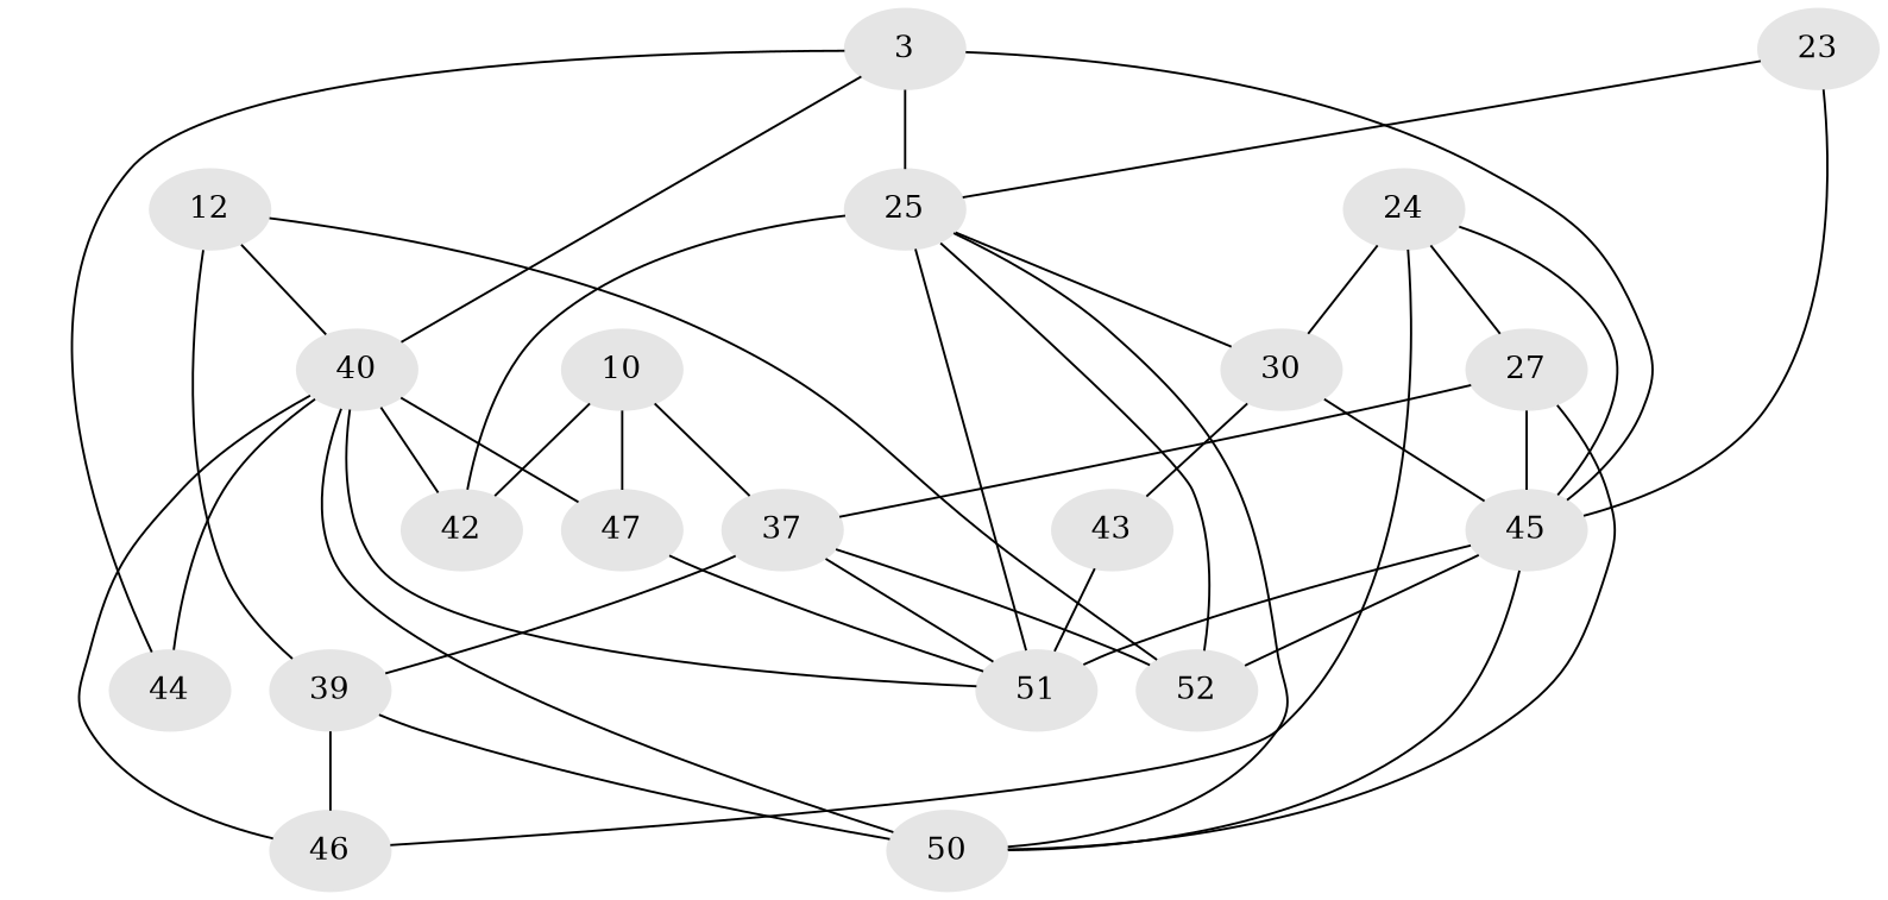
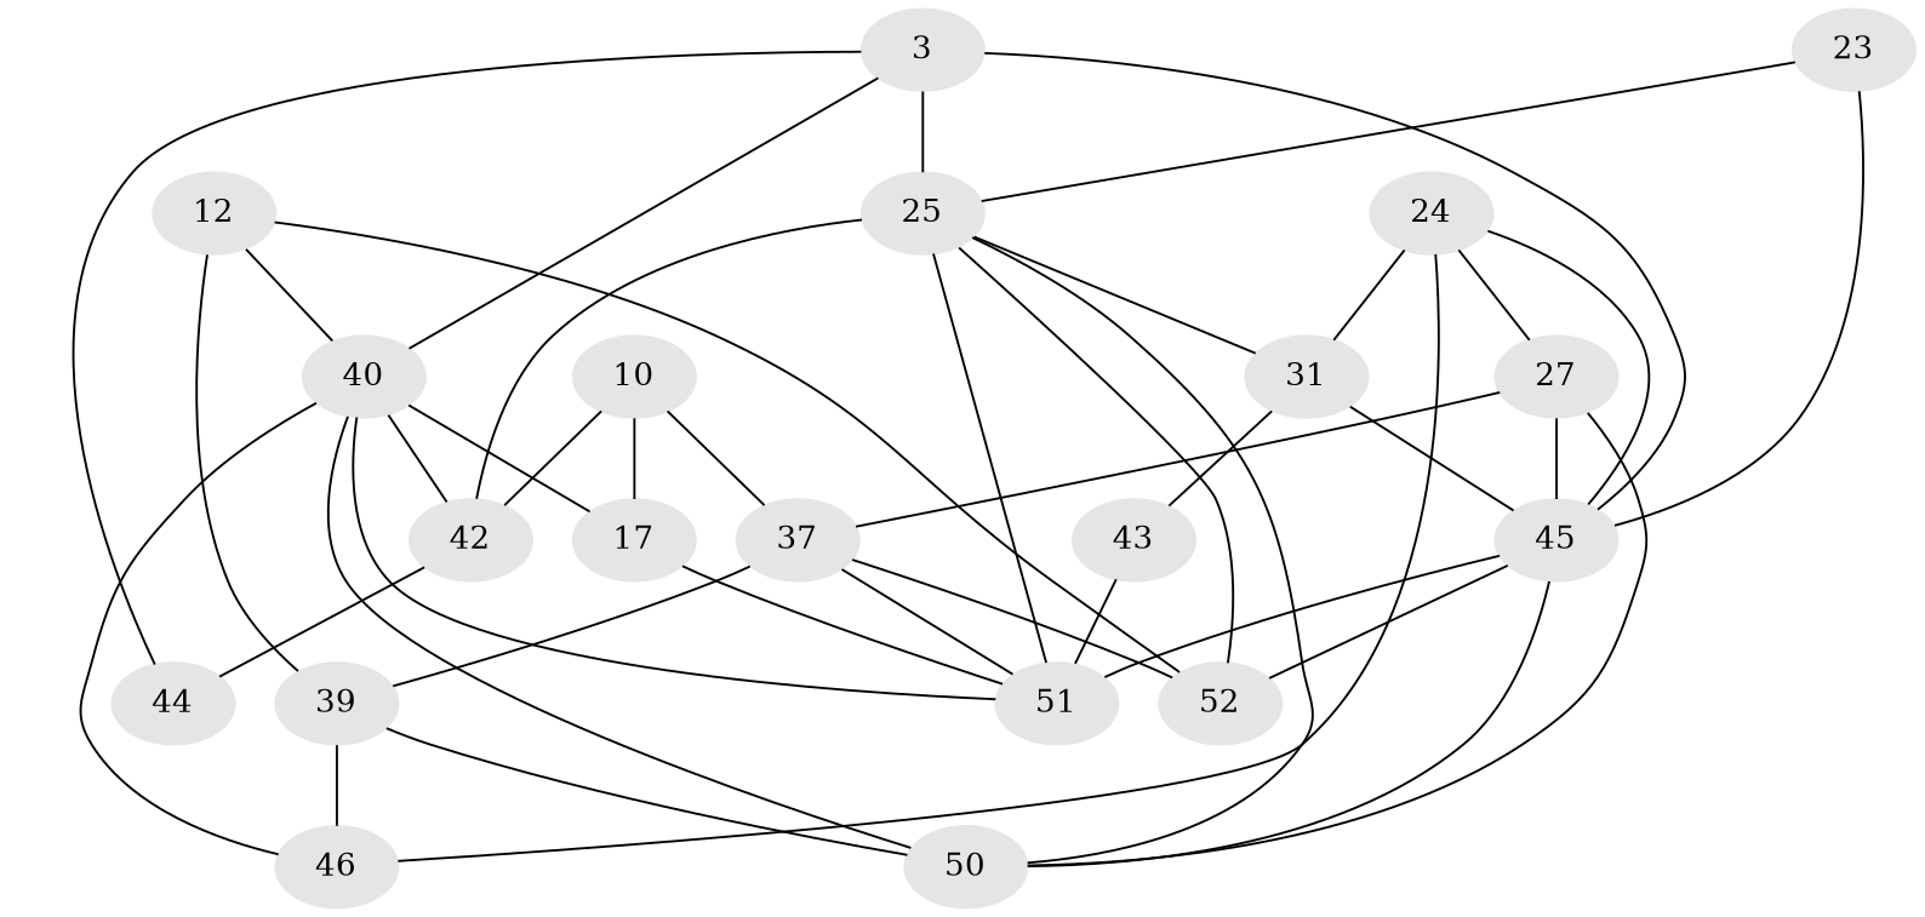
  graph {
    node [color=gray90 style=filled]
    25 [super="+17"]
    42 [super="+28+13"]
    51 [super="+26+31+48"]
    52 [super="+34"]
-   30 [super="+4+8"]
+   30 [super="+4+8" label=31]
    50 [super="+49"]
    3
    40 [super="+29+35"]
    44 [super="+9"]
    45 [super="+38+41"]
-   47 [super="+33"]
+   47 [super="+33" label=17]
    46
    10 [super="+7"]
    37 [super="+18"]
    24
    27 [super="+16"]
    39 [super="+14"]
    12
    23
    43
    25 -- 42 [weight=3]
    25 -- 51
    25 -- 52
    25 -- 30
    25 -- 50
-   40 -- 44 [weight=2]
+   42 -- 44 [weight=2]
    30 -- 45 [weight=2]
    30 -- 43
    3 -- 25 [weight=2]
    3 -- 40
    3 -- 44 [weight=2]
    3 -- 45 [weight=2]
    40 -- 42 [weight=3]
    40 -- 51
    40 -- 50
    40 -- 47 [weight=2]
    40 -- 46
    45 -- 51 [weight=7]
    45 -- 52
    45 -- 50 [weight=2]
    47 -- 51 [weight=2]
    10 -- 42
    10 -- 47
    10 -- 37
    37 -- 51 [weight=2]
    37 -- 52
    37 -- 39
    24 -- 30 [weight=2]
    24 -- 45
    24 -- 46
    24 -- 27
    27 -- 50
    27 -- 45
    27 -- 37
    39 -- 50 [weight=3]
    39 -- 46
    12 -- 52
    12 -- 40
    12 -- 39 [weight=2]
    23 -- 25
    23 -- 45 [weight=2]
    43 -- 51
  }
